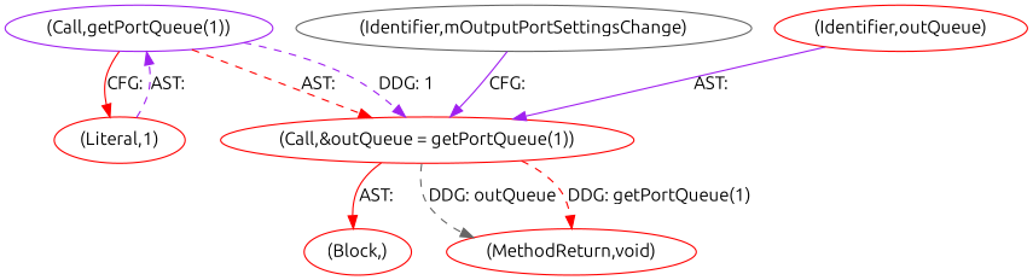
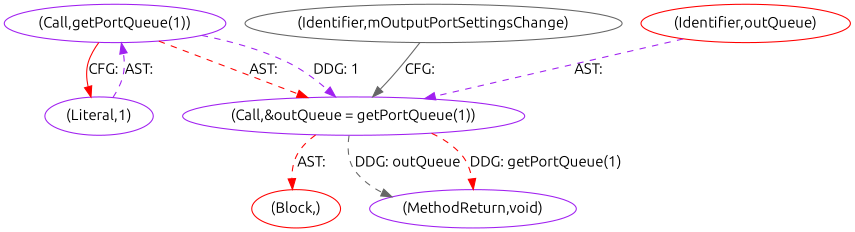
  digraph {
    fontname=Ubuntu
    node [color=red fontname=Ubuntu]
    edge [color=red fontname=Ubuntu style=dashed]
-   n1 [label="(Call,&outQueue = getPortQueue(1))"]
+   n1 [color=purple label="(Call,&outQueue = getPortQueue(1))"]
    n2 [label="(Block,)"]
-   n3 [label="(MethodReturn,void)"]
+   n3 [color=purple label="(MethodReturn,void)"]
    n4 [color=purple label="(Call,getPortQueue(1))"]
-   n5 [label="(Literal,1)"]
+   n5 [color=purple label="(Literal,1)"]
    n6 [color=gray40 label="(Identifier,mOutputPortSettingsChange)"]
    n7 [label="(Identifier,outQueue)"]
-   n1 -> n2 [label="AST: " style=solid]
+   n1 -> n2 [label="AST: "]
    n1 -> n3 [color=gray40 label="DDG: outQueue"]
    n1 -> n3 [label="DDG: getPortQueue(1)"]
    n4 -> n1 [label="AST: "]
    n4 -> n1 [color=purple label="DDG: 1"]
    n4 -> n5 [label="CFG: " style=solid]
    n5 -> n4 [color=purple label="AST: "]
-   n6 -> n1 [color=purple label="CFG: " style=solid]
-   n7 -> n1 [color=purple label="AST: " style=solid]
+   n6 -> n1 [color=gray40 label="CFG: " style=solid]
+   n7 -> n1 [color=purple label="AST: "]
  }
